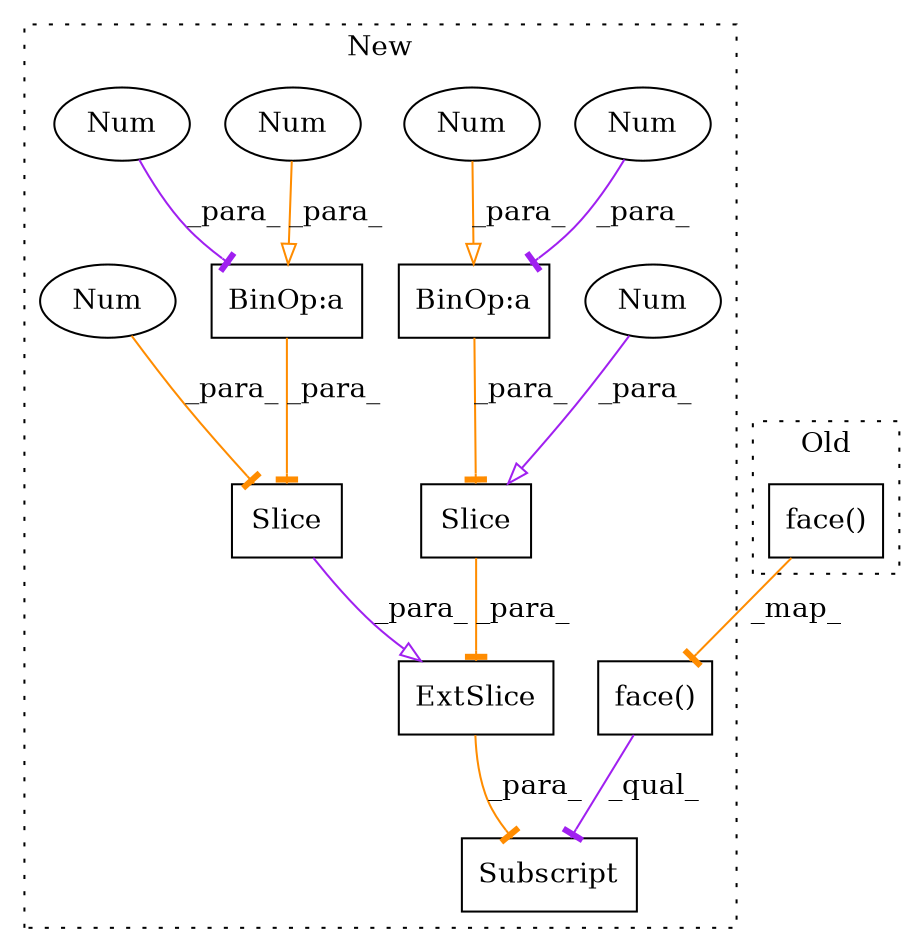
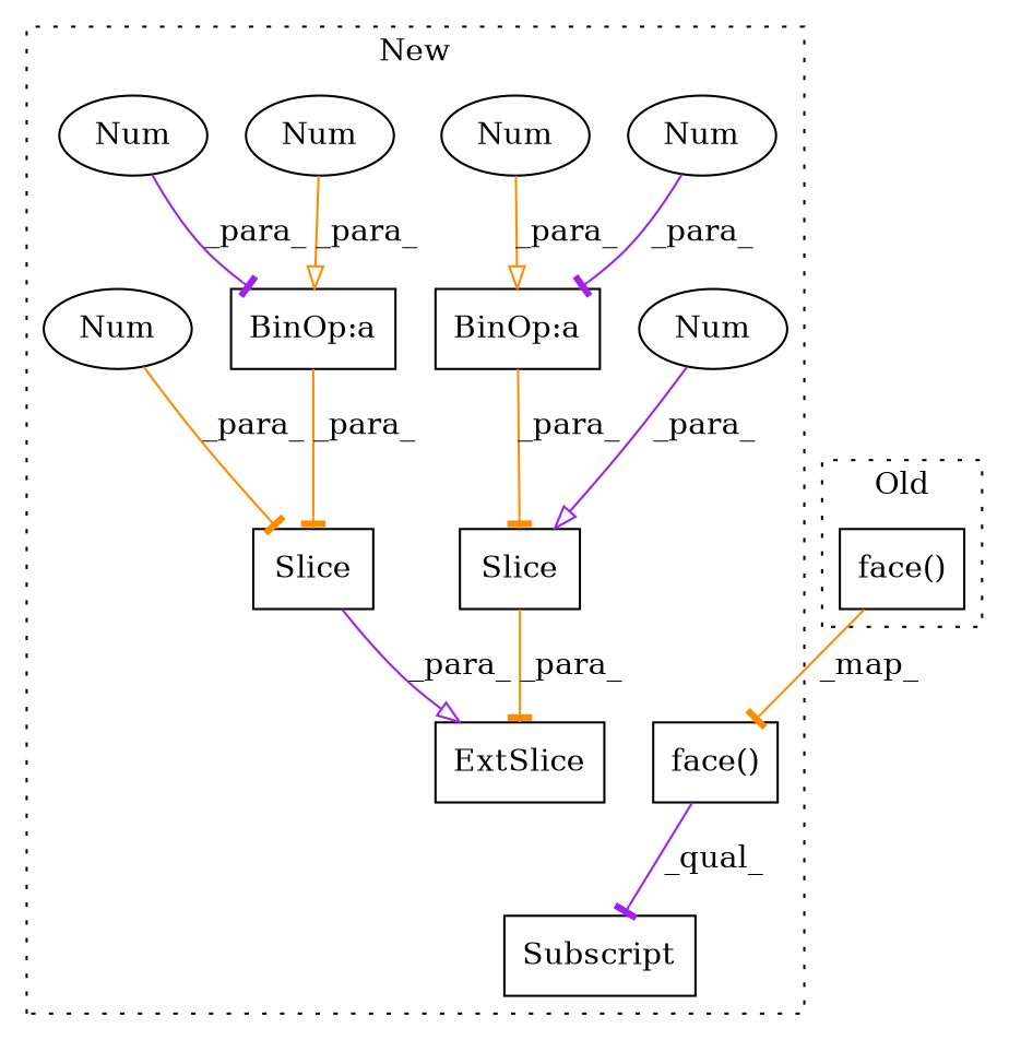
  digraph {
    node [a=76 l=3 s=1432 shape=box]
    edge [color=darkorange arrowhead=tee]
    n1 [a=75 l=11 label="face()"]
    n2 [a=63 l="41,0" label=Subscript s="1432,0"]
    n3 [a=82 l=1 label="BinOp:a" s=1452]
    n4 [a=82 l=1 label="BinOp:a" s=1467]
    n5 [a=80 label=Slice s=1459]
    n6 [a=85 l=4 label=ExtSlice]
    n7 [a=80 label=Slice s=1444]
    n8 [label=Num s=1459 shape=ellipse]
    n9 [label=Num s=1444 shape=ellipse]
    n10 [label=Num s=1453 shape=ellipse]
    n11 [label=Num s=1468 shape=ellipse]
    n12 [label=Num s=1464 shape=ellipse]
    n13 [label=Num s=1449 shape=ellipse]
    n14 [a=75 l=11 label="face()" s=1446]
    subgraph cluster_1 {
      label=New
      style=dotted
      n1
      n2
      n3
      n4
      n5
      n6
      n7
      n8
      n9
      n10
      n11
      n12
      n13
    }
    subgraph cluster_2 {
      label=Old
      style=dotted
      n14
    }
    n1 -> n2 [label=_qual_ color=purple]
    n3 -> n7 [label=_para_]
    n4 -> n5 [label=_para_]
    n5 -> n6 [label=_para_]
-   n6 -> n2 [label=_para_]
    n7 -> n6 [label=_para_ color=purple arrowhead=onormal]
    n8 -> n5 [label=_para_ color=purple arrowhead=onormal]
    n9 -> n7 [label=_para_]
    n10 -> n3 [label=_para_ arrowhead=onormal]
    n11 -> n4 [label=_para_ color=purple]
    n12 -> n4 [label=_para_ arrowhead=onormal]
    n13 -> n3 [label=_para_ color=purple]
    n14 -> n1 [label=_map_]
  }
